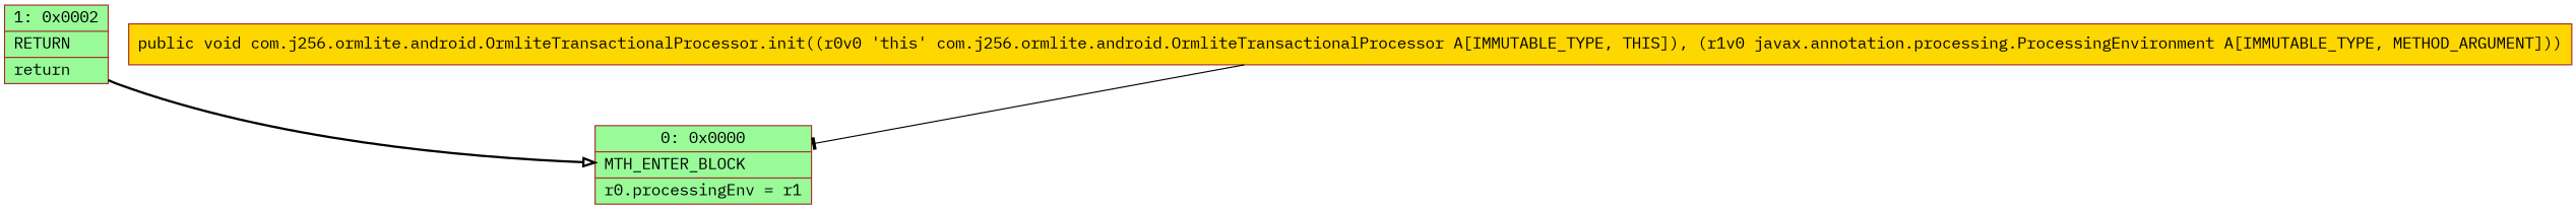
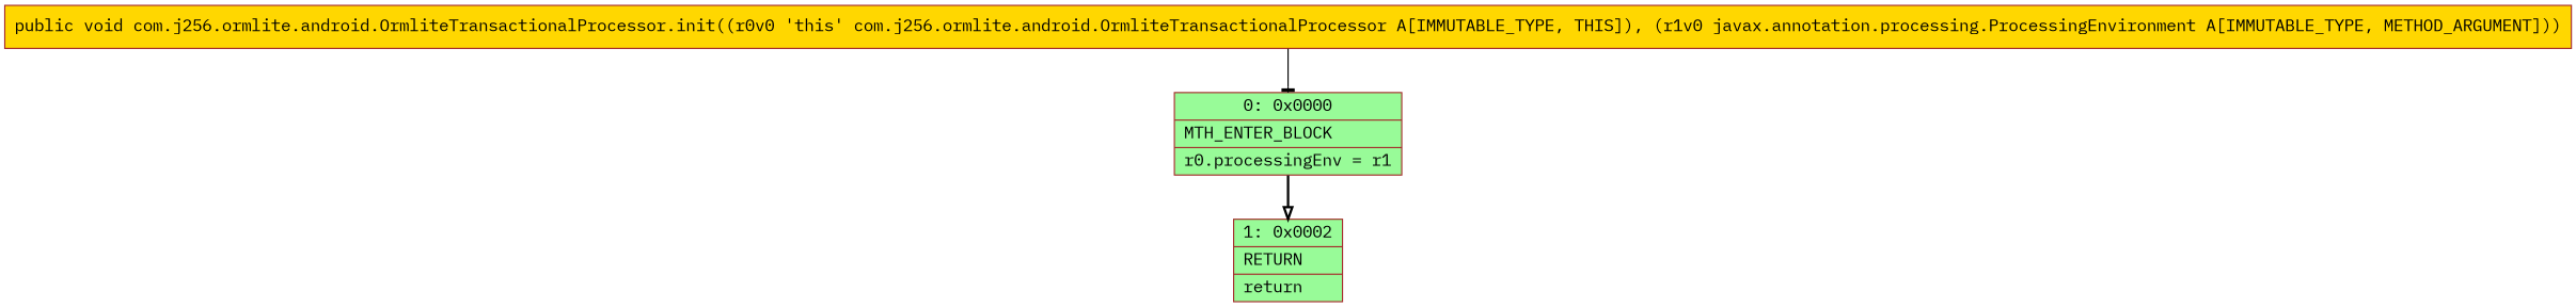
  digraph {
    fontname="IBM Plex Mono"
    node [shape=record style=filled fillcolor=palegreen color=brown fontname="IBM Plex Mono"]
    edge [fontname="IBM Plex Mono"]
    n1 [label="{0\:\ 0x0000|MTH_ENTER_BLOCK\l|r0.processingEnv = r1\l}"]
    n2 [label="{1\:\ 0x0002|RETURN\l|return\l}"]
    n3 [label="{public void com.j256.ormlite.android.OrmliteTransactionalProcessor.init((r0v0 'this' com.j256.ormlite.android.OrmliteTransactionalProcessor A[IMMUTABLE_TYPE, THIS]), (r1v0 javax.annotation.processing.ProcessingEnvironment A[IMMUTABLE_TYPE, METHOD_ARGUMENT])) }" fillcolor=gold]
-   n2 -> n1 [style=bold arrowhead=onormal]
+   n1 -> n2 [style=bold arrowhead=onormal]
    n3 -> n1 [style=solid arrowhead=tee]
  }
